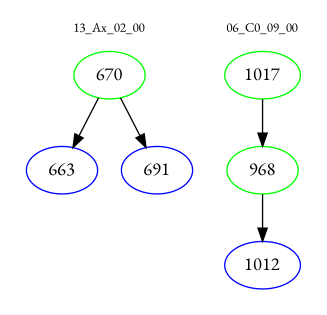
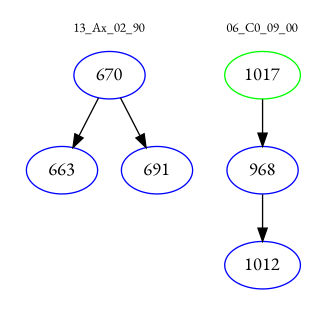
  digraph {
    fontname="EB Garamond"
    node [color=blue fontname="EB Garamond"]
    edge [color=black fontname="EB Garamond"]
-   n1 [color=green label=670]
+   n1 [label=670]
    n2 [label=663]
    n3 [label=691]
    n4 [color=green label=1017]
-   n5 [color=green label=968]
+   n5 [label=968]
    n6 [label=1012]
    subgraph cluster_1 {
      color=white
      fontsize=10
-     label="13_Ax_02_00"
+     label="13_Ax_02_90"
      n1
      n2
      n3
    }
    subgraph cluster_2 {
      color=white
      fontsize=10
      label="06_C0_09_00"
      n4
      n5
      n6
    }
    n1 -> n2
    n1 -> n3
    n4 -> n5
    n5 -> n6
  }
